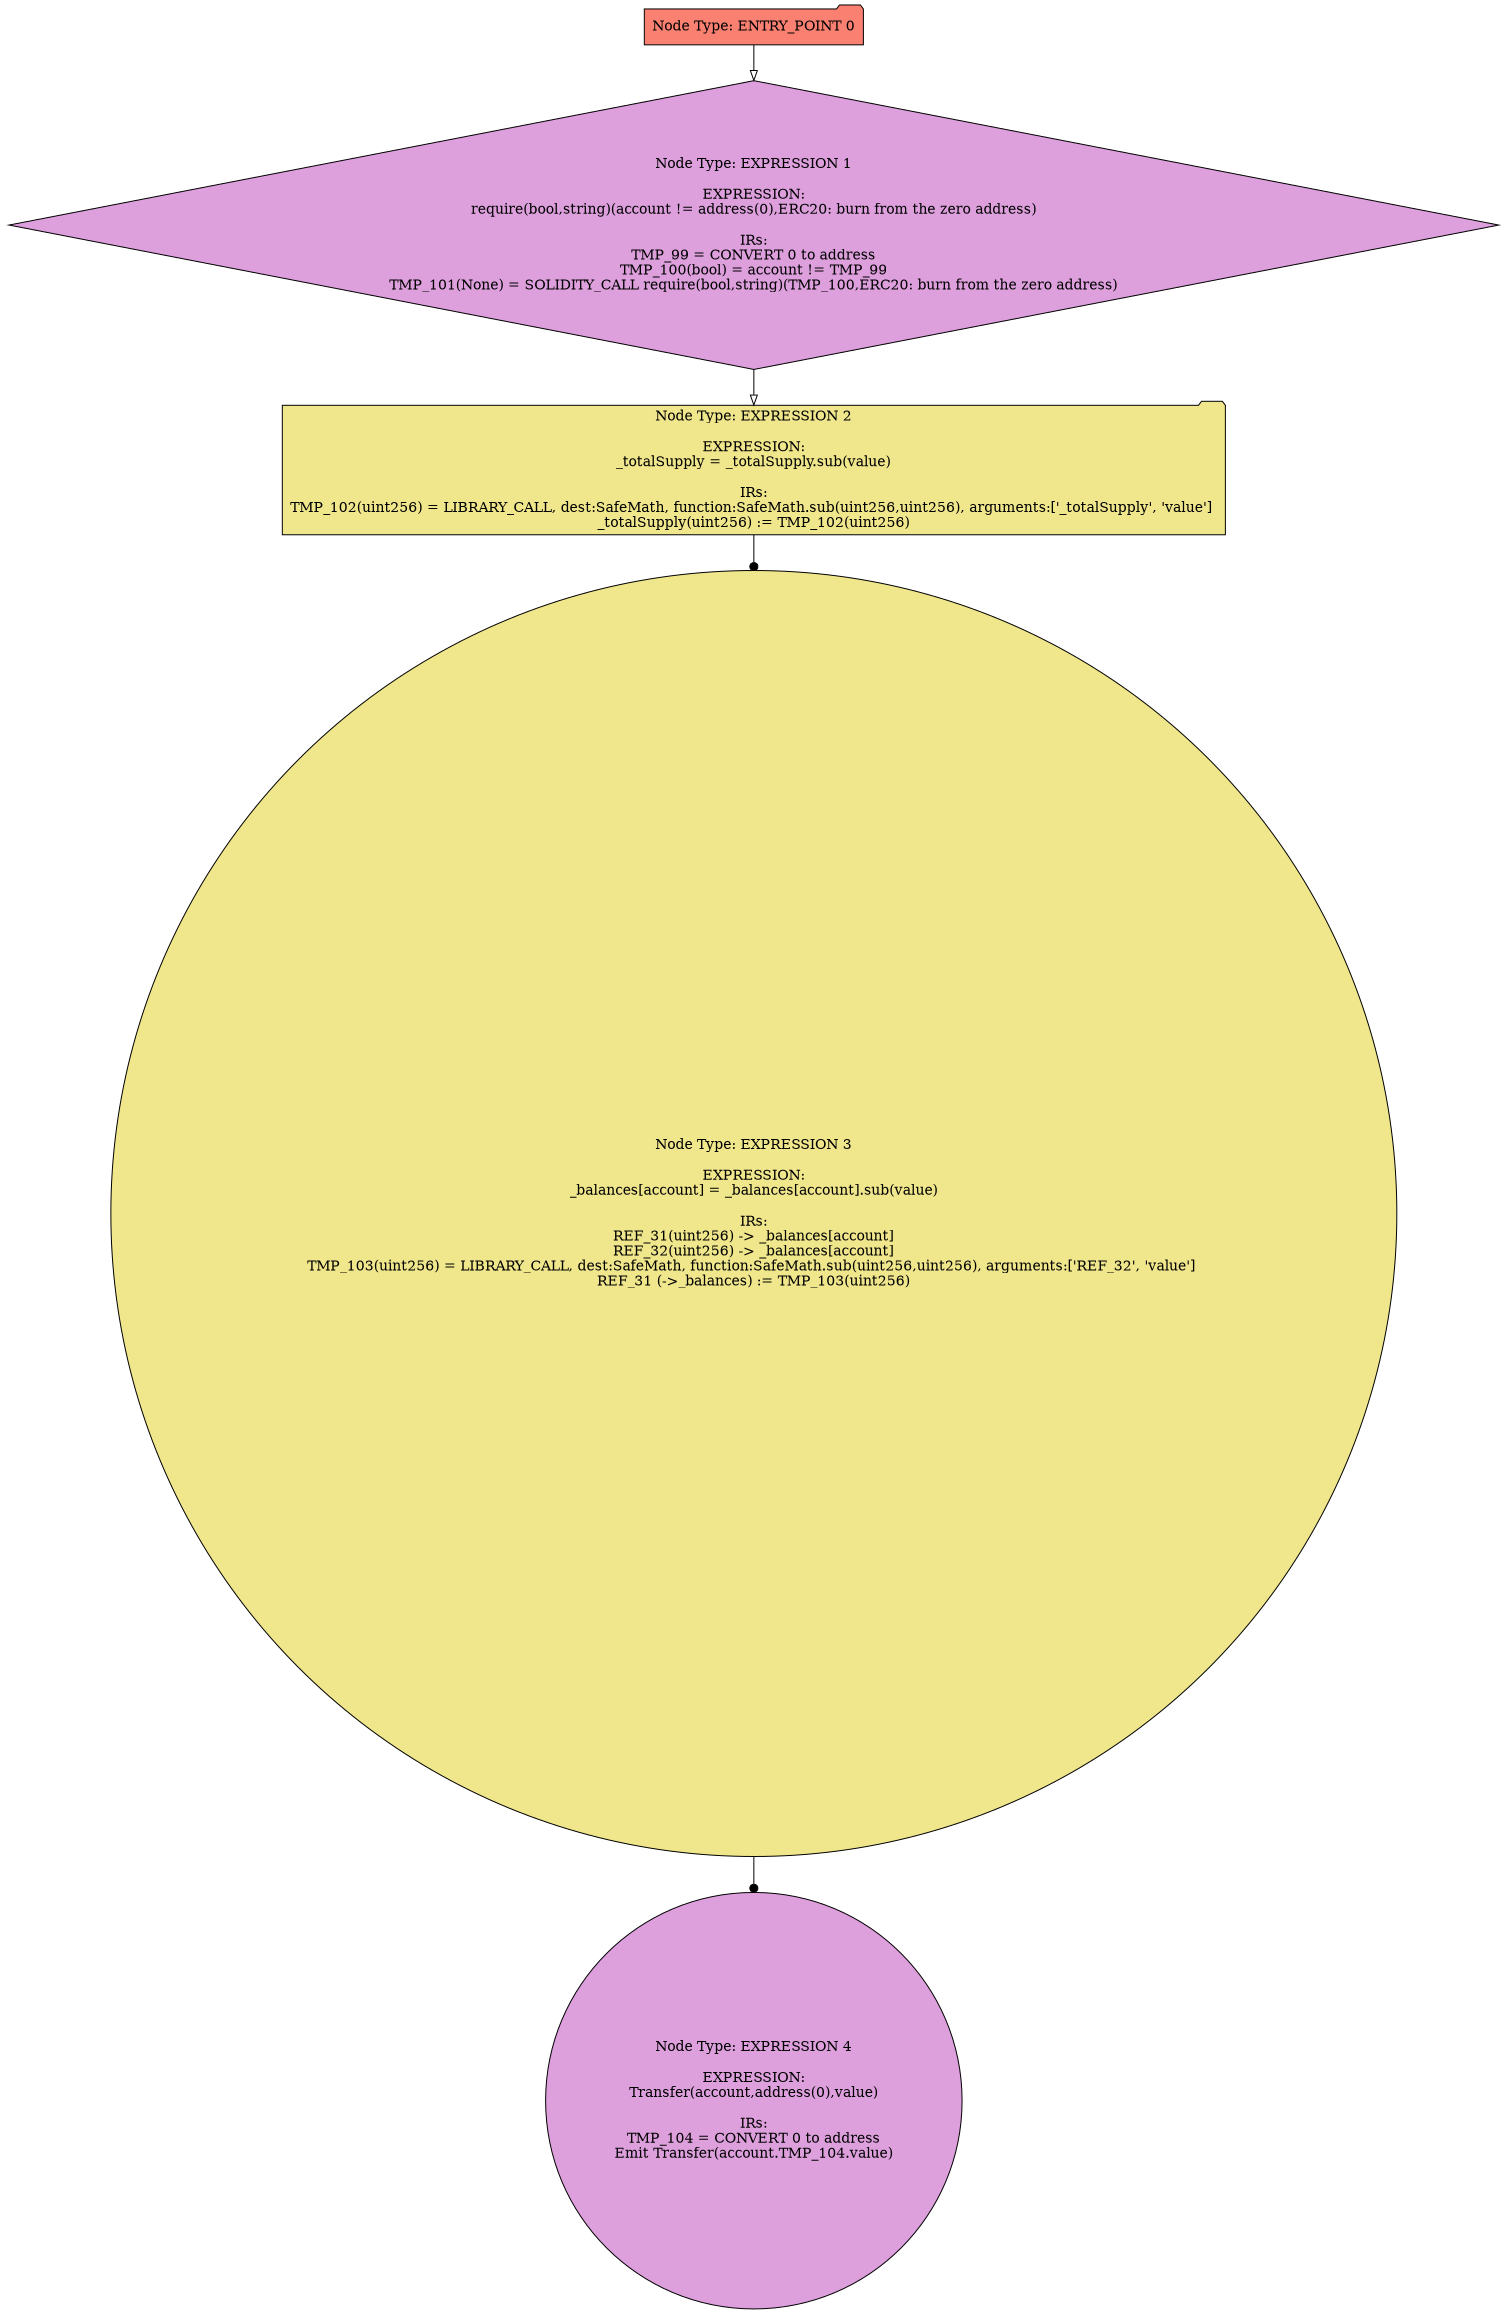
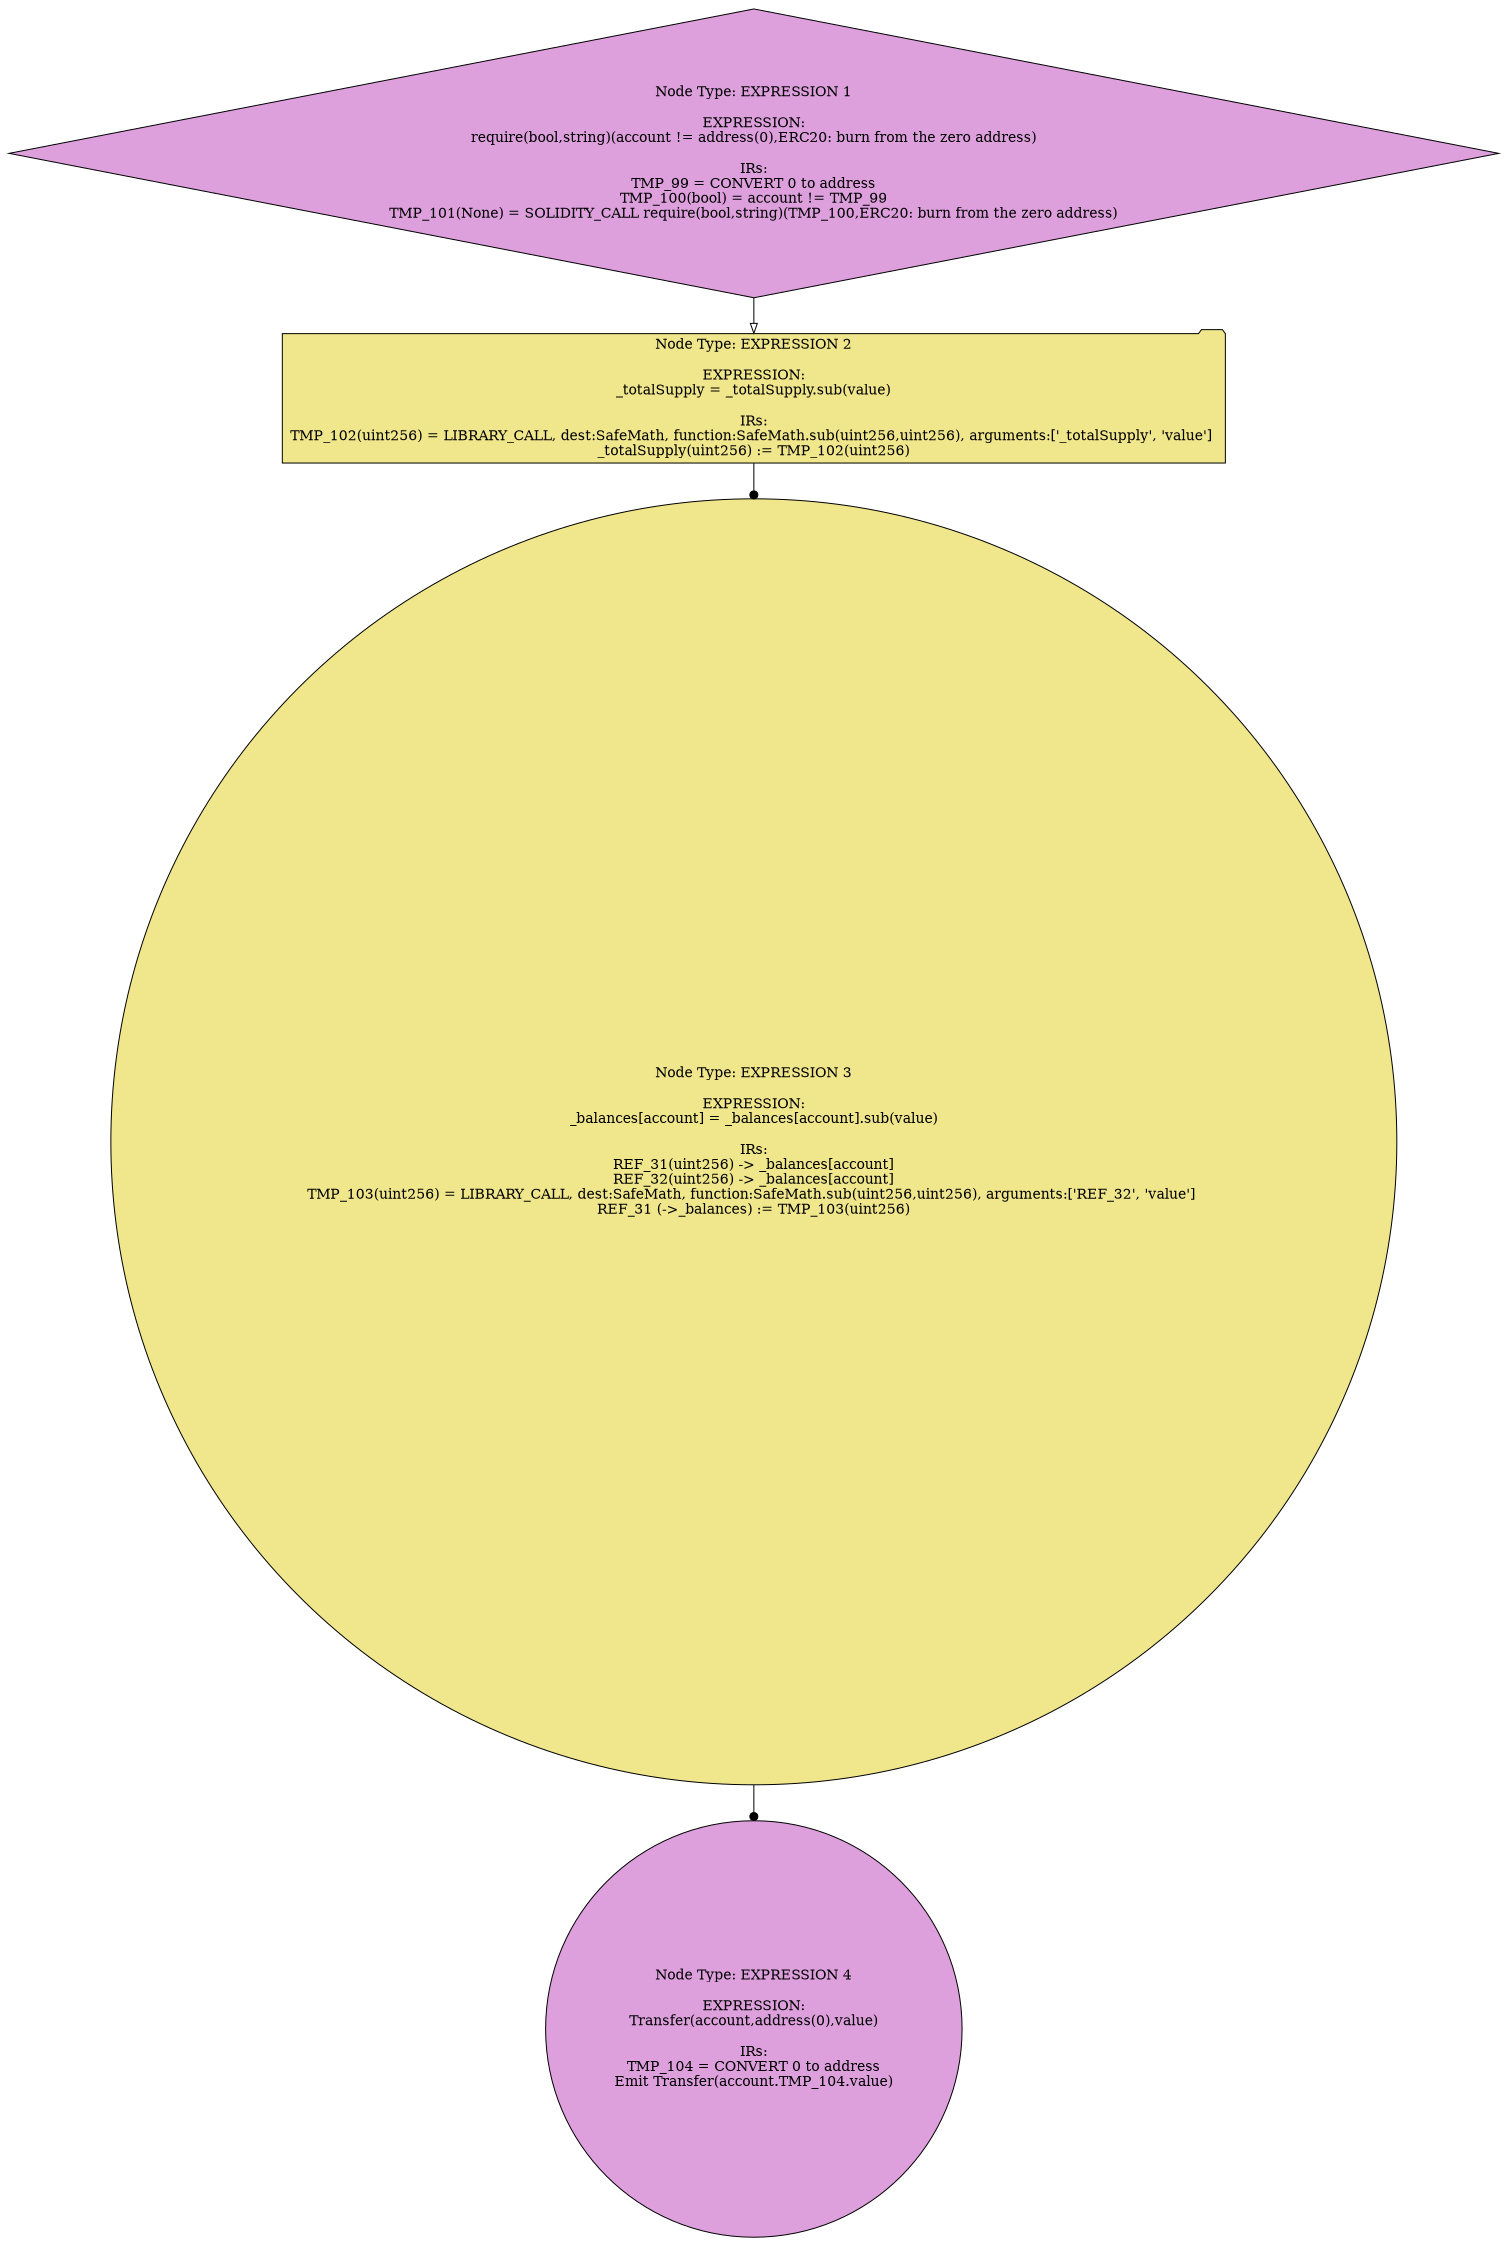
  digraph {
    node [style=filled fillcolor=plum shape=folder]
    edge [arrowhead=onormal]
-   n1 [label="Node Type: ENTRY_POINT 0\n" fillcolor=salmon]
    n2 [label="Node Type: EXPRESSION 1\n\nEXPRESSION:\nrequire(bool,string)(account != address(0),ERC20: burn from the zero address)\n\nIRs:\nTMP_99 = CONVERT 0 to address\nTMP_100(bool) = account != TMP_99\nTMP_101(None) = SOLIDITY_CALL require(bool,string)(TMP_100,ERC20: burn from the zero address)" shape=diamond]
    n3 [label="Node Type: EXPRESSION 2\n\nEXPRESSION:\n_totalSupply = _totalSupply.sub(value)\n\nIRs:\nTMP_102(uint256) = LIBRARY_CALL, dest:SafeMath, function:SafeMath.sub(uint256,uint256), arguments:['_totalSupply', 'value'] \n_totalSupply(uint256) := TMP_102(uint256)" fillcolor=khaki]
    n4 [label="Node Type: EXPRESSION 3\n\nEXPRESSION:\n_balances[account] = _balances[account].sub(value)\n\nIRs:\nREF_31(uint256) -> _balances[account]\nREF_32(uint256) -> _balances[account]\nTMP_103(uint256) = LIBRARY_CALL, dest:SafeMath, function:SafeMath.sub(uint256,uint256), arguments:['REF_32', 'value'] \nREF_31 (->_balances) := TMP_103(uint256)" fillcolor=khaki shape=circle]
    n5 [label="Node Type: EXPRESSION 4\n\nEXPRESSION:\nTransfer(account,address(0),value)\n\nIRs:\nTMP_104 = CONVERT 0 to address\nEmit Transfer(account.TMP_104.value)" shape=circle]
-   n1 -> n2
    n2 -> n3
    n3 -> n4 [arrowhead=dot]
    n4 -> n5 [arrowhead=dot]
  }
